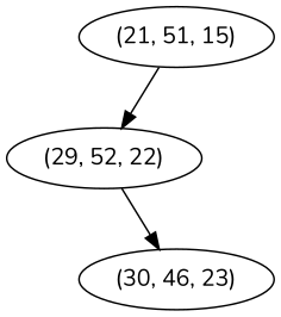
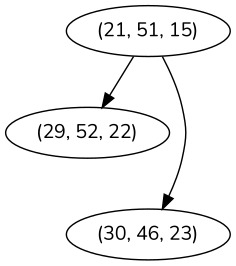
  digraph {
    fontname=Nunito
    node [fontname=Nunito]
    edge [fontname=Nunito]
    n1 [label="(21, 51, 15)"]
    "(29, 52, 22)"
    "(30, 46, 23)"
    n1 -> "(29, 52, 22)"
-   "(29, 52, 22)" -> "(30, 46, 23)"
+   n1 -> "(30, 46, 23)"
  }
